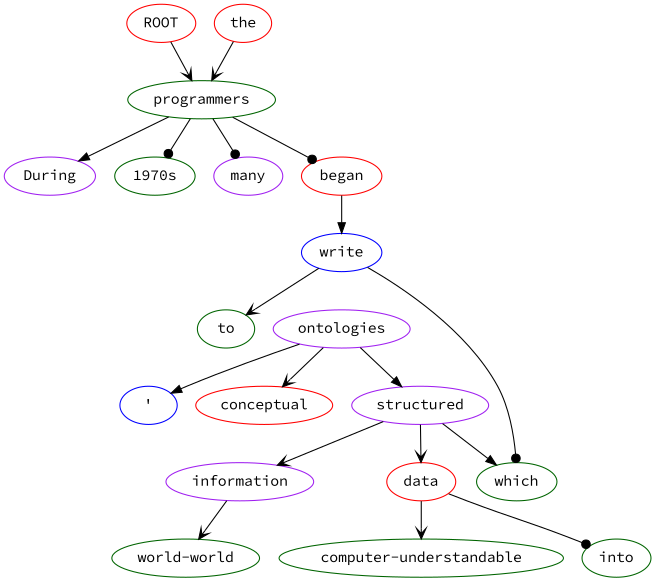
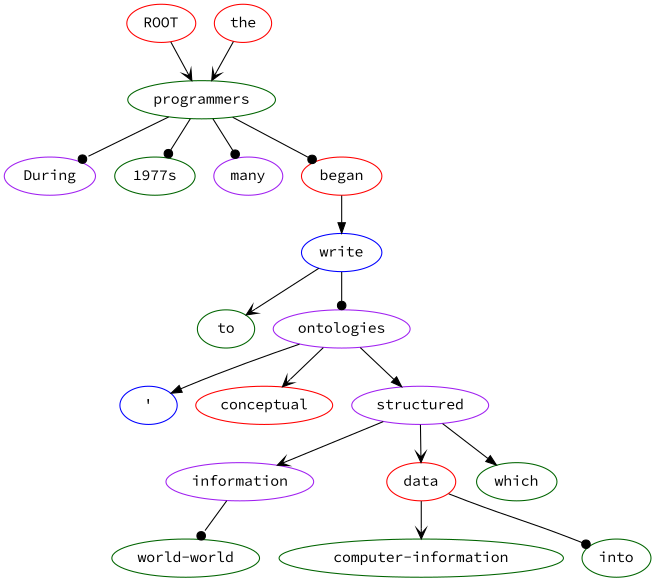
  digraph {
    fontname="Source Code Pro"
    node [color=darkgreen fontname="Source Code Pro"]
    edge [arrowhead=vee fontname="Source Code Pro"]
    n1 [color=red label=ROOT]
    n2 [label=programmers]
    n3 [color=purple label=During]
-   n4 [label="1970s"]
+   n4 [label="1977s"]
    n5 [color=purple label=many]
    n6 [color=red label=began]
    n7 [color=red label=the]
    n8 [color=blue label=write]
    n9 [label=to]
    n10 [color=purple label=ontologies]
    n11 [color=red label=conceptual]
    n12 [color=blue label="'"]
    n13 [color=purple label=structured]
    n14 [label=which]
    n15 [color=purple label=information]
    n16 [color=red label=data]
    n17 [label="world-world"]
    n18 [label=into]
-   n19 [label="computer-understandable"]
+   n19 [label="computer-information"]
    n1 -> n2
-   n2 -> n3 [arrowhead=normal]
+   n2 -> n3 [arrowhead=dot]
    n2 -> n4 [arrowhead=dot]
    n2 -> n5 [arrowhead=dot]
    n2 -> n6 [arrowhead=dot]
    n6 -> n8 [arrowhead=normal]
    n7 -> n2
    n8 -> n9
-   n8 -> n14 [arrowhead=dot]
+   n8 -> n10 [arrowhead=dot]
    n10 -> n11
    n10 -> n12 [arrowhead=normal]
    n10 -> n13 [arrowhead=normal]
    n13 -> n14 [arrowhead=normal]
    n13 -> n15
    n13 -> n16
-   n15 -> n17
+   n15 -> n17 [arrowhead=dot]
    n16 -> n18 [arrowhead=dot]
    n16 -> n19
  }
